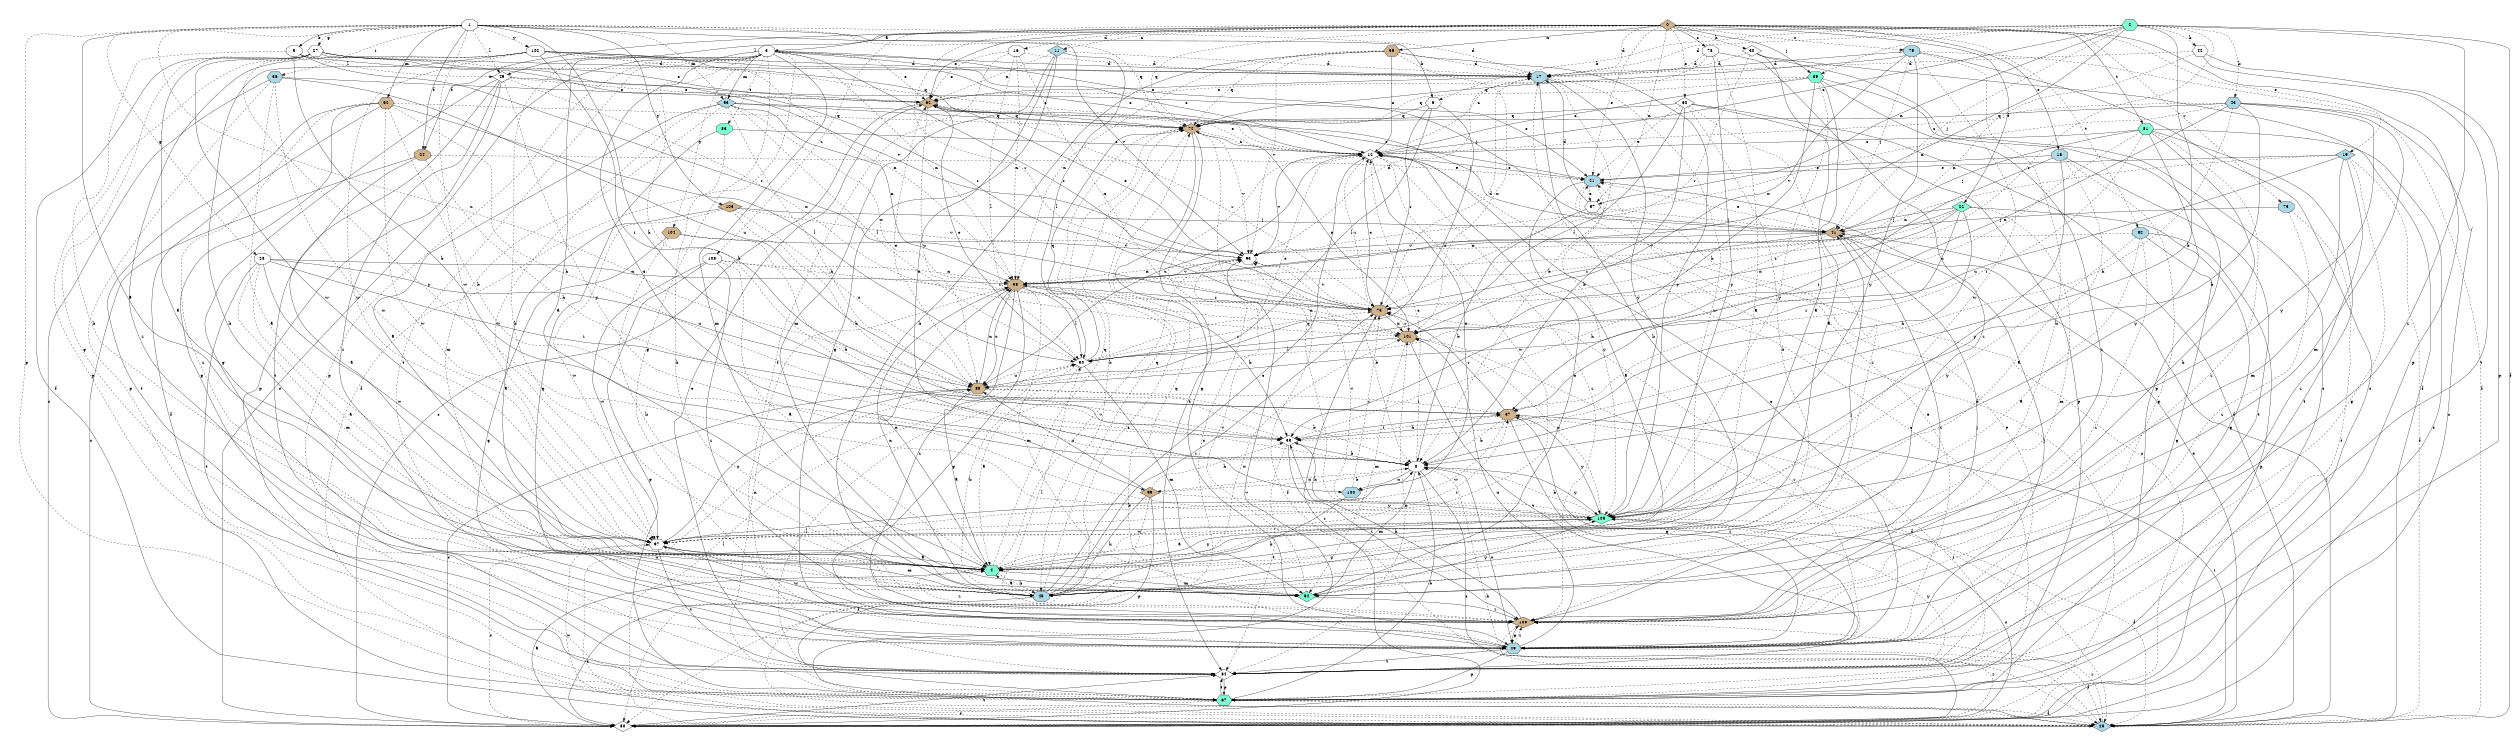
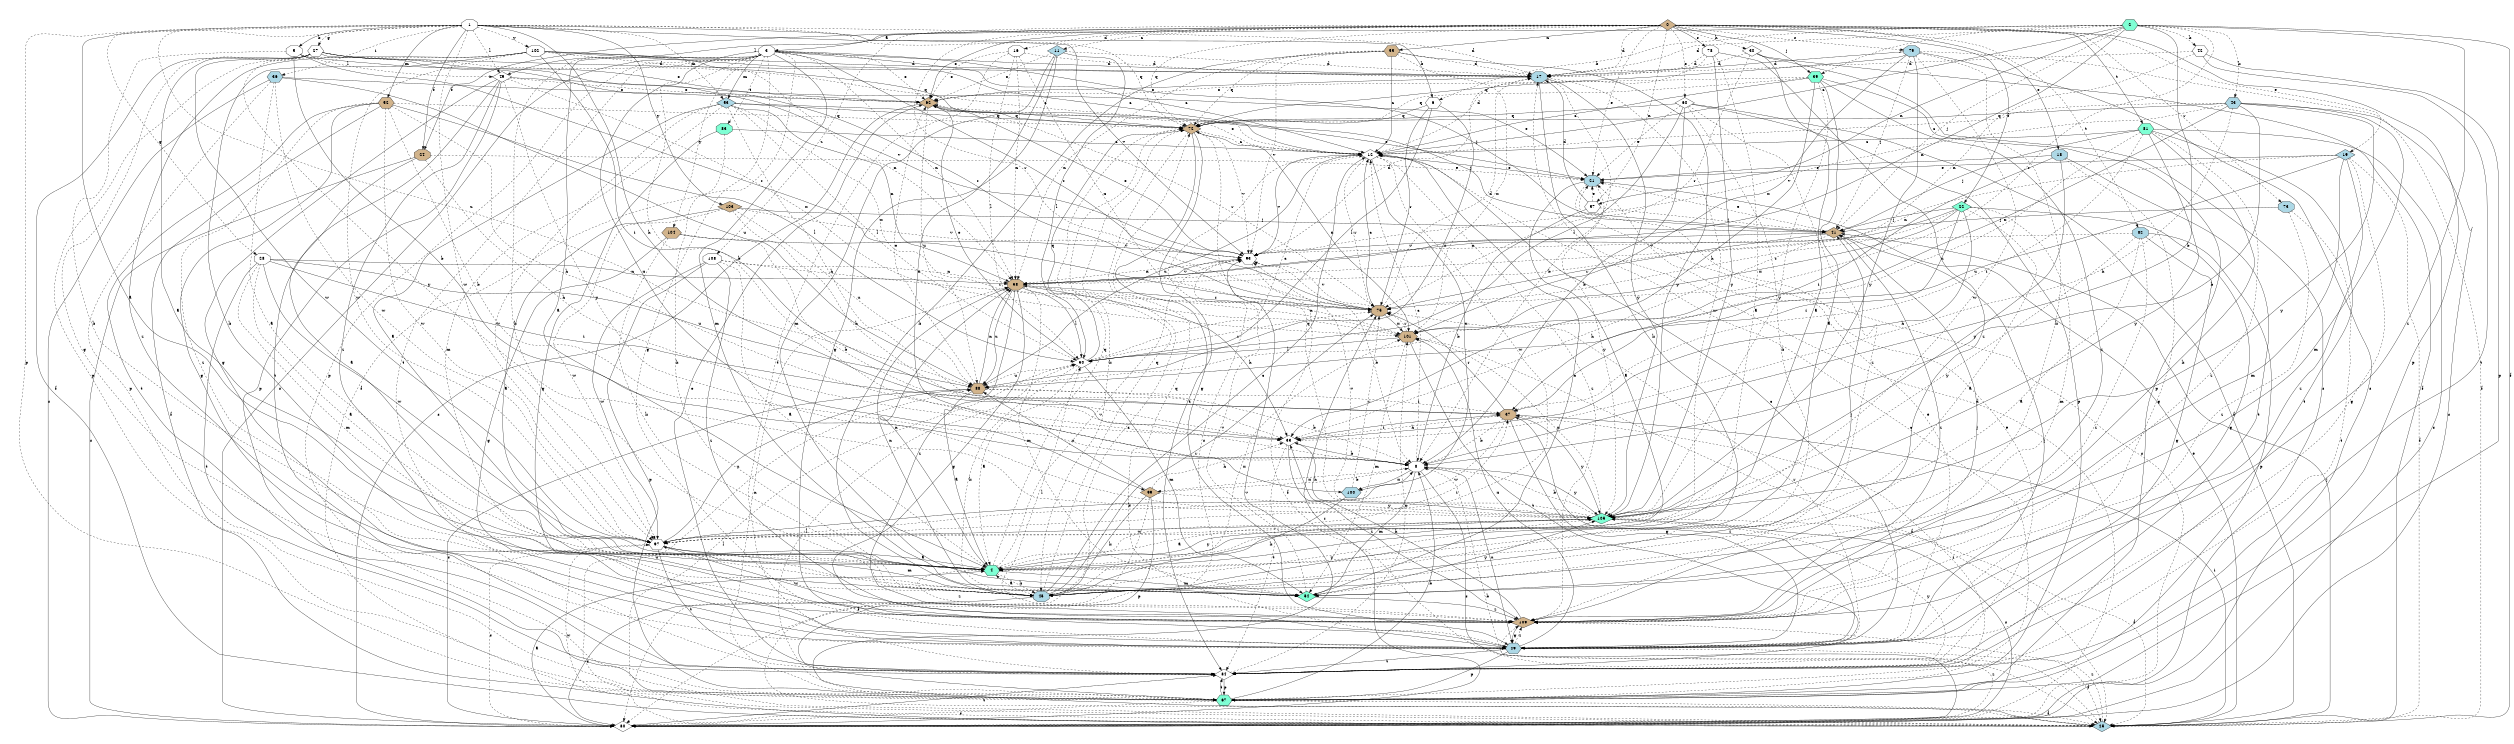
  strict digraph {
    node [fillcolor=white shape=diamond style=filled]
    edge [style=solid]
    0 [fillcolor=tan]
    3 [shape=octagon]
    11 [fillcolor=lightblue]
    16 [shape=octagon]
    17 [fillcolor=lightblue shape=octagon]
    18 [fillcolor=lightblue shape=octagon]
    19 [fillcolor=lightblue]
    21 [fillcolor=lightblue shape=octagon]
    22 [fillcolor=aquamarine]
    24 [fillcolor=tan shape=octagon]
    30
    39 [fillcolor=aquamarine shape=hexagon]
    55 [fillcolor=tan shape=hexagon]
    57 [shape=hexagon]
    60
    62 [fillcolor=tan]
    67 [fillcolor=aquamarine shape=hexagon]
    72 [fillcolor=tan]
    73 [fillcolor=lightblue shape=octagon]
    75 [fillcolor=tan shape=octagon]
    78 [shape=octagon]
    79 [fillcolor=lightblue shape=octagon]
    81 [fillcolor=aquamarine shape=hexagon]
    82 [fillcolor=lightblue shape=octagon]
    108 [shape=octagon]
    4 [fillcolor=aquamarine shape=hexagon]
    53 [fillcolor=lightblue]
    8 [shape=octagon]
    12
    25 [fillcolor=lightblue]
    41 [fillcolor=tan]
    58 [fillcolor=tan shape=octagon]
    29 [fillcolor=lightblue shape=hexagon]
    45 [fillcolor=lightblue shape=octagon]
    54 [fillcolor=aquamarine]
    80
    83 [fillcolor=aquamarine shape=octagon]
    84
    99 [fillcolor=tan]
    104 [fillcolor=tan shape=hexagon]
    50
    100 [fillcolor=lightblue shape=hexagon]
    101 [fillcolor=tan shape=hexagon]
    97 [shape=hexagon]
    105 [fillcolor=aquamarine]
    37 [fillcolor=tan shape=octagon]
    88 [fillcolor=tan shape=hexagon]
    109 [fillcolor=tan]
    33
    93 [shape=hexagon]
    1 [shape=octagon]
    5 [shape=octagon]
    6 [shape=hexagon]
    27 [shape=hexagon]
    28 [shape=octagon]
    36 [fillcolor=lightblue shape=hexagon]
    49
    52 [fillcolor=tan shape=hexagon]
    102 [shape=octagon]
    103 [fillcolor=tan]
    2 [fillcolor=aquamarine shape=hexagon]
    42 [shape=hexagon]
    43 [fillcolor=lightblue shape=hexagon]
    0 -> 3 [label=a]
    0 -> 11 [label=c style=dashed]
    0 -> 16 [label=d style=dashed]
    0 -> 17 [label=d style=dashed]
    0 -> 18 [label=e]
    0 -> 19 [label=e style=dashed]
    0 -> 21 [label=e style=dashed]
    0 -> 22 [label=f]
    0 -> 24 [label=f]
    0 -> 30 [label=h style=dashed]
    0 -> 39 [label=j]
    0 -> 55 [label=n]
    0 -> 57 [label=n style=dashed]
    0 -> 60 [label=o style=dashed]
    0 -> 62 [label=o]
    0 -> 67 [label=p]
    0 -> 72 [label=q style=dashed]
    0 -> 73 [label=r style=dashed]
    0 -> 75 [label=r style=dashed]
    0 -> 78 [label=s]
    0 -> 79 [label=s style=dashed]
    0 -> 81 [label=t]
    0 -> 82 [label=t style=dashed]
    0 -> 108 [label=z style=dashed]
    3 -> 17 [label=d]
    3 -> 62 [label=o style=dashed]
    3 -> 67 [label=p style=dashed]
    3 -> 75 [label=r]
    3 -> 4 [label=a]
    3 -> 53 [label=m]
    3 -> 8 [label=b style=dashed]
    3 -> 12 [label=c]
    3 -> 25 [label=f style=dashed]
    3 -> 41 [label=j]
    3 -> 58 [label=n style=dashed]
    3 -> 29 [label=g style=dashed]
    3 -> 45 [label=k style=dashed]
    3 -> 54 [label=m]
    3 -> 80 [label=s]
    3 -> 83 [label=t style=dashed]
    3 -> 84 [label=t style=dashed]
    3 -> 99 [label=x]
    3 -> 104 [label=y style=dashed]
    11 -> 17 [label=d style=dashed]
    11 -> 62 [label=o style=dashed]
    11 -> 29 [label=g]
    11 -> 54 [label=m]
    11 -> 50 [label=l]
    11 -> 100 [label=x]
    16 -> 17 [label=d style=dashed]
    16 -> 62 [label=o style=dashed]
    16 -> 58 [label=n style=dashed]
    16 -> 84 [label=t style=dashed]
    16 -> 50 [label=l style=dashed]
    16 -> 101 [label=x style=dashed]
    17 -> 62 [label=o]
    17 -> 8 [label=b style=dashed]
    17 -> 45 [label=k]
    17 -> 97 [label=w style=dashed]
    17 -> 105 [label=y]
    18 -> 21 [label=e]
-   18 -> 4 [label=a style=dashed]
+   22 -> 4 [label=a style=dashed]
    18 -> 29 [label=g style=dashed]
    18 -> 84 [label=t]
    18 -> 105 [label=y]
    18 -> 37 [label=i]
    19 -> 21 [label=e]
    19 -> 25 [label=f style=dashed]
    19 -> 58 [label=n style=dashed]
    19 -> 29 [label=g style=dashed]
    19 -> 54 [label=m]
    19 -> 88 [label=u]
    19 -> 109 [label=z]
    21 -> 4 [label=a]
    21 -> 80 [label=s style=dashed]
    21 -> 105 [label=y style=dashed]
    22 -> 75 [label=r style=dashed]
    22 -> 41 [label=j]
    22 -> 58 [label=n]
    22 -> 29 [label=g]
    22 -> 54 [label=m style=dashed]
    22 -> 101 [label=x]
    22 -> 37 [label=i]
    22 -> 33 [label=h]
    24 -> 21 [label=e style=dashed]
    24 -> 4 [label=a]
    24 -> 80 [label=s]
    24 -> 33 [label=h style=dashed]
    30 -> 17 [label=d style=dashed]
    30 -> 75 [label=r style=dashed]
    30 -> 4 [label=a]
    30 -> 25 [label=f]
    30 -> 80 [label=s]
    39 -> 62 [label=o style=dashed]
    39 -> 67 [label=p]
    39 -> 72 [label=q style=dashed]
    39 -> 4 [label=a]
    39 -> 12 [label=c]
    39 -> 105 [label=y style=dashed]
    39 -> 109 [label=z]
    39 -> 33 [label=h]
    55 -> 17 [label=d style=dashed]
    55 -> 72 [label=q style=dashed]
    55 -> 12 [label=c]
    55 -> 58 [label=n style=dashed]
    55 -> 45 [label=k]
    55 -> 101 [label=x style=dashed]
    55 -> 105 [label=y]
    55 -> 93 [label=v style=dashed]
    57 -> 17 [label=d]
-   21 -> 57 [label=e style=dashed]
+   57 -> 21 [label=e style=dashed]
    57 -> 8 [label=b]
    57 -> 41 [label=j style=dashed]
    60 -> 21 [label=e style=dashed]
    60 -> 67 [label=p]
    60 -> 72 [label=q]
    60 -> 8 [label=b]
    60 -> 25 [label=f]
    60 -> 45 [label=k style=dashed]
    60 -> 50 [label=l]
    60 -> 109 [label=z style=dashed]
    62 -> 72 [label=q]
    62 -> 75 [label=r style=dashed]
    62 -> 41 [label=j]
    62 -> 80 [label=s]
    62 -> 88 [label=u style=dashed]
    67 -> 8 [label=b]
    67 -> 12 [label=c style=dashed]
    67 -> 25 [label=f style=dashed]
    67 -> 58 [label=n style=dashed]
    67 -> 80 [label=s style=dashed]
    67 -> 84 [label=t]
    67 -> 50 [label=l style=dashed]
    67 -> 37 [label=i style=dashed]
    72 -> 12 [label=c style=dashed]
    72 -> 29 [label=g]
    72 -> 45 [label=k style=dashed]
    72 -> 80 [label=s style=dashed]
    72 -> 84 [label=t]
    72 -> 101 [label=x]
    72 -> 93 [label=v style=dashed]
    73 -> 41 [label=j]
    73 -> 84 [label=t style=dashed]
    73 -> 109 [label=z style=dashed]
    75 -> 17 [label=d style=dashed]
    75 -> 12 [label=c]
    75 -> 101 [label=x]
    75 -> 93 [label=v style=dashed]
    78 -> 17 [label=d style=dashed]
    78 -> 4 [label=a style=dashed]
-   78 -> 12 [label=c style=dashed]
+   78 -> 12 [label=d style=dashed]
    78 -> 105 [label=y]
    78 -> 109 [label=z]
    79 -> 17 [label=d]
    79 -> 72 [label=q]
    79 -> 25 [label=f style=dashed]
    79 -> 41 [label=j style=dashed]
    79 -> 45 [label=k style=dashed]
    79 -> 80 [label=s]
    79 -> 101 [label=x]
    79 -> 97 [label=w style=dashed]
    79 -> 105 [label=y]
    81 -> 12 [label=c]
    81 -> 41 [label=j]
    81 -> 45 [label=k]
    81 -> 80 [label=s]
    81 -> 84 [label=t]
    81 -> 105 [label=y]
    81 -> 37 [label=i style=dashed]
    81 -> 88 [label=u style=dashed]
    81 -> 109 [label=z style=dashed]
    82 -> 67 [label=p]
    82 -> 4 [label=a style=dashed]
    82 -> 29 [label=g]
    82 -> 105 [label=y style=dashed]
    82 -> 109 [label=z style=dashed]
    82 -> 93 [label=v style=dashed]
    108 -> 67 [label=p]
    108 -> 75 [label=r style=dashed]
    108 -> 4 [label=a style=dashed]
    108 -> 58 [label=n style=dashed]
    108 -> 97 [label=w]
    108 -> 109 [label=z]
    4 -> 72 [label=q style=dashed]
    4 -> 58 [label=n]
    4 -> 45 [label=k style=dashed]
    4 -> 54 [label=m]
    4 -> 105 [label=y]
    4 -> 37 [label=i style=dashed]
    4 -> 109 [label=z style=dashed]
    4 -> 93 [label=v style=dashed]
    53 -> 21 [label=e]
    53 -> 72 [label=q]
    53 -> 4 [label=a]
    53 -> 58 [label=n]
    53 -> 54 [label=m style=dashed]
    53 -> 50 [label=l style=dashed]
    53 -> 101 [label=x style=dashed]
    53 -> 97 [label=w style=dashed]
    53 -> 33 [label=h style=dashed]
    8 -> 12 [label=c style=dashed]
    8 -> 29 [label=u]
    8 -> 54 [label=m]
    8 -> 80 [label=s]
    8 -> 99 [label=x style=dashed]
    8 -> 100 [label=x]
    8 -> 105 [label=y]
    12 -> 21 [label=e]
    12 -> 62 [label=o style=dashed]
    12 -> 75 [label=r style=dashed]
    12 -> 80 [label=s style=dashed]
    12 -> 100 [label=x]
    12 -> 97 [label=w style=dashed]
    12 -> 88 [label=u]
    12 -> 109 [label=z style=dashed]
    12 -> 93 [label=v]
    25 -> 21 [label=e]
    25 -> 8 [label=b style=dashed]
    25 -> 41 [label=j]
    25 -> 50 [label=l style=dashed]
    25 -> 97 [label=w style=dashed]
    25 -> 37 [label=i]
    25 -> 88 [label=u style=dashed]
    25 -> 109 [label=z style=dashed]
    25 -> 93 [label=v]
    41 -> 21 [label=e style=dashed]
    41 -> 75 [label=r]
    41 -> 109 [label=z]
    41 -> 33 [label=h style=dashed]
    41 -> 93 [label=v]
    58 -> 75 [label=r]
    58 -> 29 [label=g]
    58 -> 54 [label=m style=dashed]
    58 -> 50 [label=l]
    58 -> 88 [label=u]
    58 -> 109 [label=z]
    58 -> 33 [label=h]
    58 -> 93 [label=v]
    29 -> 21 [label=e style=dashed]
    29 -> 67 [label=p]
    29 -> 72 [label=q style=dashed]
    29 -> 75 [label=r style=dashed]
    29 -> 12 [label=c]
    29 -> 25 [label=f style=dashed]
    29 -> 41 [label=j]
    29 -> 84 [label=t]
    29 -> 101 [label=x]
    29 -> 37 [label=i]
    29 -> 109 [label=z style=dashed]
    45 -> 72 [label=q style=dashed]
    45 -> 75 [label=r]
    45 -> 4 [label=a style=dashed]
    45 -> 12 [label=c]
    45 -> 41 [label=j]
    45 -> 58 [label=n]
    45 -> 80 [label=s]
    45 -> 101 [label=x style=dashed]
    45 -> 105 [label=y style=dashed]
    54 -> 12 [label=c]
    54 -> 105 [label=y]
    54 -> 109 [label=z]
    54 -> 93 [label=v style=dashed]
    80 -> 17 [label=d style=dashed]
    80 -> 75 [label=r]
    80 -> 4 [label=a]
    80 -> 84 [label=t]
    80 -> 109 [label=z style=dashed]
    83 -> 12 [label=c]
    83 -> 29 [label=g]
    83 -> 45 [label=k style=dashed]
    84 -> 21 [label=e style=dashed]
    84 -> 62 [label=o]
    84 -> 67 [label=p]
    84 -> 101 [label=x style=dashed]
    84 -> 105 [label=y style=dashed]
    99 -> 67 [label=p]
    99 -> 8 [label=b style=dashed]
    99 -> 25 [label=f style=dashed]
    99 -> 45 [label=k]
    99 -> 105 [label=y style=dashed]
    99 -> 88 [label=u]
    99 -> 33 [label=h style=dashed]
    104 -> 8 [label=b style=dashed]
    104 -> 29 [label=g]
    104 -> 45 [label=k style=dashed]
    104 -> 93 [label=v]
    50 -> 62 [label=o]
    50 -> 72 [label=q]
    50 -> 75 [label=r style=dashed]
    50 -> 4 [label=a style=dashed]
    50 -> 12 [label=c style=dashed]
    50 -> 45 [label=k style=dashed]
    50 -> 54 [label=m]
    50 -> 88 [label=u style=dashed]
    100 -> 75 [label=r style=dashed]
    100 -> 45 [label=k]
    101 -> 75 [label=r style=dashed]
    101 -> 25 [label=f style=dashed]
    101 -> 58 [label=n style=dashed]
    101 -> 54 [label=m style=dashed]
    101 -> 84 [label=t]
    101 -> 50 [label=l]
    97 -> 4 [label=a]
    97 -> 8 [label=b]
    97 -> 54 [label=m]
    97 -> 80 [label=s style=dashed]
    97 -> 84 [label=t]
    97 -> 88 [label=u]
    105 -> 72 [label=q style=dashed]
    105 -> 4 [label=a style=dashed]
    105 -> 8 [label=b style=dashed]
    105 -> 25 [label=f style=dashed]
    105 -> 80 [label=s]
    105 -> 101 [label=x style=dashed]
    105 -> 97 [label=w]
    105 -> 33 [label=h]
    105 -> 93 [label=v style=dashed]
    37 -> 75 [label=r]
    37 -> 8 [label=b style=dashed]
    37 -> 29 [label=g]
    37 -> 97 [label=w style=dashed]
    37 -> 105 [label=y]
    37 -> 33 [label=h style=dashed]
    88 -> 62 [label=o style=dashed]
    88 -> 4 [label=a]
    88 -> 8 [label=b style=dashed]
    88 -> 58 [label=n]
    88 -> 80 [label=s]
    88 -> 37 [label=i style=dashed]
    109 -> 41 [label=j]
    109 -> 29 [label=g]
    109 -> 50 [label=l style=dashed]
    109 -> 97 [label=w]
    109 -> 33 [label=h]
    33 -> 8 [label=b]
    33 -> 84 [label=t style=dashed]
    33 -> 37 [label=i]
    33 -> 109 [label=z]
    93 -> 17 [label=d style=dashed]
    93 -> 62 [label=o]
    93 -> 8 [label=b style=dashed]
    93 -> 25 [label=f style=dashed]
    93 -> 58 [label=n style=dashed]
    1 -> 17 [label=d style=dashed]
    1 -> 24 [label=f]
    1 -> 67 [label=p style=dashed]
    1 -> 72 [label=q style=dashed]
    1 -> 4 [label=a]
    1 -> 53 [label=m style=dashed]
    1 -> 97 [label=w style=dashed]
    1 -> 88 [label=u style=dashed]
    1 -> 33 [label=h]
    1 -> 93 [label=v]
    1 -> 5 [label=b]
    1 -> 6 [label=b]
    1 -> 27 [label=g style=dashed]
    1 -> 28 [label=g style=dashed]
    1 -> 36 [label=i style=dashed]
    1 -> 49 [label=l style=dashed]
    1 -> 52 [label=m]
    1 -> 102 [label=y style=dashed]
    1 -> 103 [label=y]
    5 -> 75 [label=r]
    5 -> 8 [label=b]
    5 -> 45 [label=k style=dashed]
    5 -> 93 [label=v]
    5 -> 49 [label=l style=dashed]
    6 -> 72 [label=q]
    6 -> 75 [label=r]
    6 -> 50 [label=l]
    6 -> 88 [label=u]
    27 -> 17 [label=d]
    27 -> 62 [label=o]
    27 -> 75 [label=r]
    27 -> 4 [label=a]
    27 -> 12 [label=c style=dashed]
    27 -> 25 [label=f]
    27 -> 29 [label=g style=dashed]
    27 -> 97 [label=w]
    27 -> 105 [label=y style=dashed]
    28 -> 4 [label=a style=dashed]
    28 -> 58 [label=n]
    28 -> 54 [label=m style=dashed]
    28 -> 84 [label=t]
    28 -> 97 [label=w]
    28 -> 37 [label=i]
    28 -> 88 [label=u]
    36 -> 62 [label=o]
    36 -> 67 [label=p style=dashed]
    36 -> 4 [label=a style=dashed]
    36 -> 80 [label=s]
    36 -> 97 [label=w style=dashed]
    36 -> 88 [label=u]
    49 -> 21 [label=e]
    49 -> 62 [label=o style=dashed]
    49 -> 67 [label=p]
    49 -> 29 [label=g]
    49 -> 84 [label=t]
    49 -> 101 [label=x style=dashed]
    49 -> 105 [label=y style=dashed]
    49 -> 109 [label=z]
    52 -> 72 [label=q style=dashed]
    52 -> 8 [label=b style=dashed]
    52 -> 25 [label=f]
    52 -> 29 [label=g]
    52 -> 84 [label=t]
    52 -> 50 [label=l]
    52 -> 97 [label=w style=dashed]
    52 -> 109 [label=z style=dashed]
    52 -> 33 [label=h style=dashed]
    102 -> 17 [label=d]
    102 -> 67 [label=p style=dashed]
    102 -> 72 [label=q]
    102 -> 12 [label=c]
    102 -> 58 [label=n style=dashed]
    102 -> 45 [label=k]
    102 -> 97 [label=w style=dashed]
    102 -> 37 [label=i]
    102 -> 109 [label=z]
    103 -> 4 [label=a]
    103 -> 41 [label=j]
    103 -> 97 [label=w style=dashed]
    103 -> 88 [label=u style=dashed]
    103 -> 33 [label=h style=dashed]
    103 -> 93 [label=v style=dashed]
    2 -> 17 [label=d style=dashed]
    2 -> 39 [label=j style=dashed]
    2 -> 57 [label=n]
    2 -> 75 [label=r style=dashed]
    2 -> 8 [label=b]
    2 -> 12 [label=c]
    2 -> 25 [label=f]
    2 -> 41 [label=j style=dashed]
    2 -> 58 [label=n]
    2 -> 109 [label=z]
    2 -> 6 [label=b style=dashed]
    2 -> 49 [label=l]
    2 -> 42 [label=k style=dashed]
    2 -> 43 [label=k style=dashed]
    42 -> 17 [label=d style=dashed]
    42 -> 67 [label=p]
    42 -> 58 [label=n style=dashed]
    42 -> 84 [label=t]
    43 -> 72 [label=q]
    43 -> 8 [label=b]
    43 -> 12 [label=c style=dashed]
    43 -> 54 [label=m]
    43 -> 80 [label=s]
    43 -> 101 [label=x]
    43 -> 105 [label=y]
    43 -> 33 [label=h style=dashed]
    43 -> 93 [label=v style=dashed]
  }
